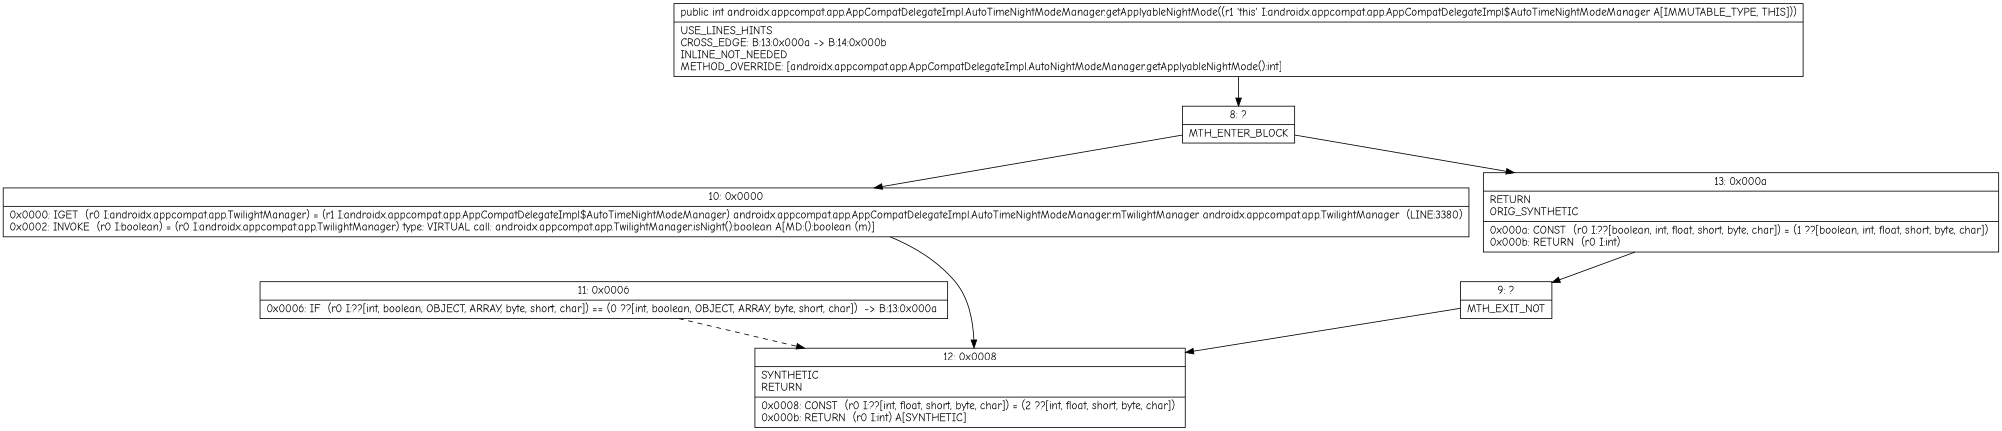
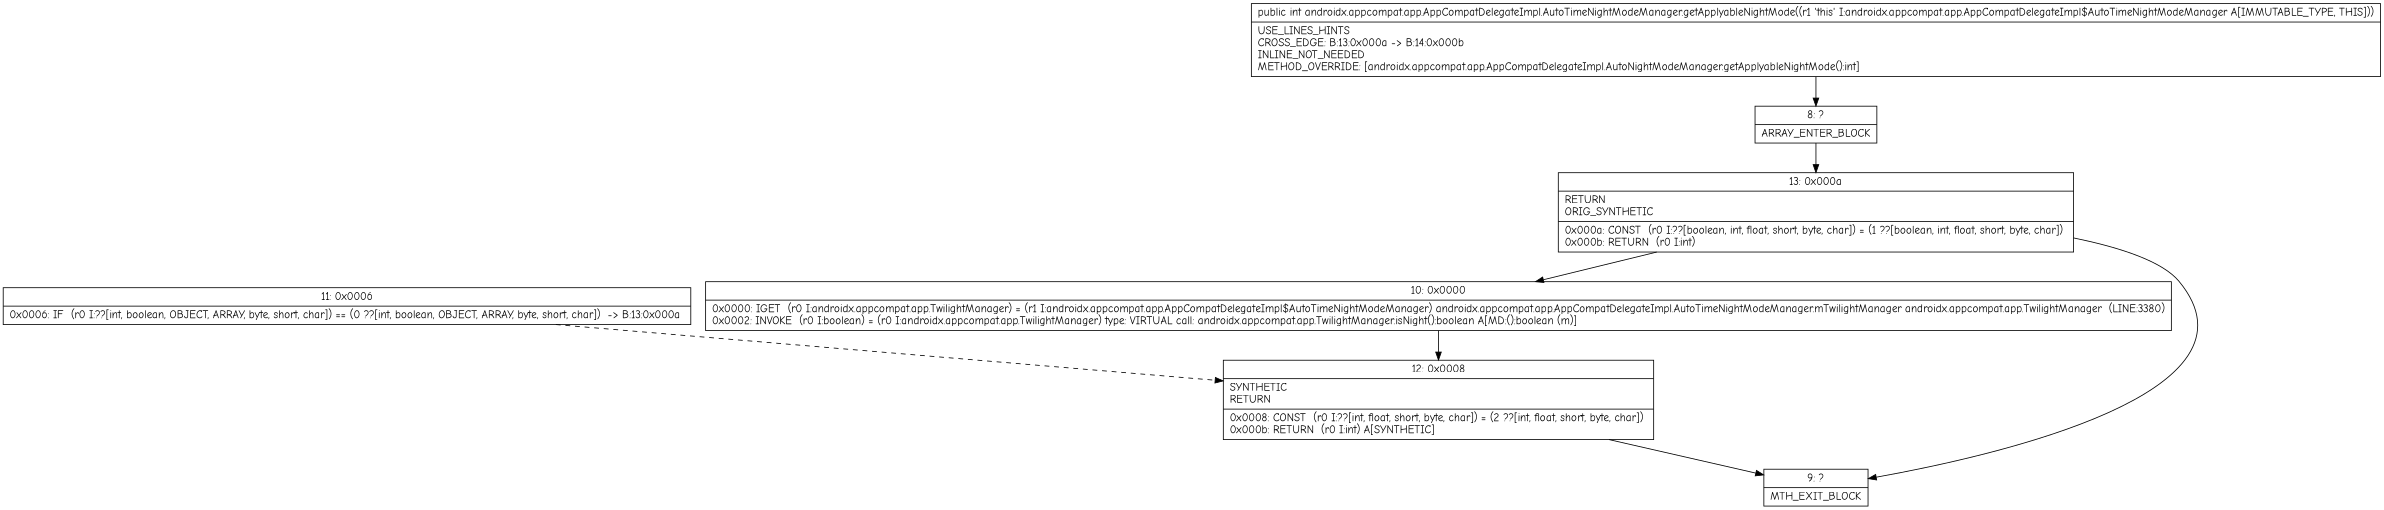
  digraph {
    fontname="Comic Neue"
    node [fontname="Comic Neue" shape=record]
    edge [fontname="Comic Neue"]
-   n1 [label="{8\:\ ?|MTH_ENTER_BLOCK\l}"]
+   n1 [label="{8\:\ ?|ARRAY_ENTER_BLOCK\l}"]
    n2 [label="{10\:\ 0x0000|0x0000: IGET  (r0 I:androidx.appcompat.app.TwilightManager) = (r1 I:androidx.appcompat.app.AppCompatDelegateImpl$AutoTimeNightModeManager) androidx.appcompat.app.AppCompatDelegateImpl.AutoTimeNightModeManager.mTwilightManager androidx.appcompat.app.TwilightManager  (LINE:3380)\l0x0002: INVOKE  (r0 I:boolean) = (r0 I:androidx.appcompat.app.TwilightManager) type: VIRTUAL call: androidx.appcompat.app.TwilightManager.isNight():boolean A[MD:():boolean (m)]\l}"]
    n3 [label="{13\:\ 0x000a|RETURN\lORIG_SYNTHETIC\l|0x000a: CONST  (r0 I:??[boolean, int, float, short, byte, char]) = (1 ??[boolean, int, float, short, byte, char]) \l0x000b: RETURN  (r0 I:int) \l}"]
    n4 [label="{12\:\ 0x0008|SYNTHETIC\lRETURN\l|0x0008: CONST  (r0 I:??[int, float, short, byte, char]) = (2 ??[int, float, short, byte, char]) \l0x000b: RETURN  (r0 I:int) A[SYNTHETIC]\l}"]
    n5 [label="{11\:\ 0x0006|0x0006: IF  (r0 I:??[int, boolean, OBJECT, ARRAY, byte, short, char]) == (0 ??[int, boolean, OBJECT, ARRAY, byte, short, char])  \-\> B:13:0x000a \l}"]
-   n6 [label="{9\:\ ?|MTH_EXIT_NOT\l}"]
+   n6 [label="{9\:\ ?|MTH_EXIT_BLOCK\l}"]
    n7 [label="{public int androidx.appcompat.app.AppCompatDelegateImpl.AutoTimeNightModeManager.getApplyableNightMode((r1 'this' I:androidx.appcompat.app.AppCompatDelegateImpl$AutoTimeNightModeManager A[IMMUTABLE_TYPE, THIS]))  | USE_LINES_HINTS\lCROSS_EDGE: B:13:0x000a \-\> B:14:0x000b\lINLINE_NOT_NEEDED\lMETHOD_OVERRIDE: [androidx.appcompat.app.AppCompatDelegateImpl.AutoNightModeManager.getApplyableNightMode():int]\l}"]
-   n1 -> n2
+   n3 -> n2
    n1 -> n3
    n2 -> n4
    n3 -> n6
-   n6 -> n4
+   n4 -> n6
    n5 -> n4 [style=dashed]
    n7 -> n1
  }
